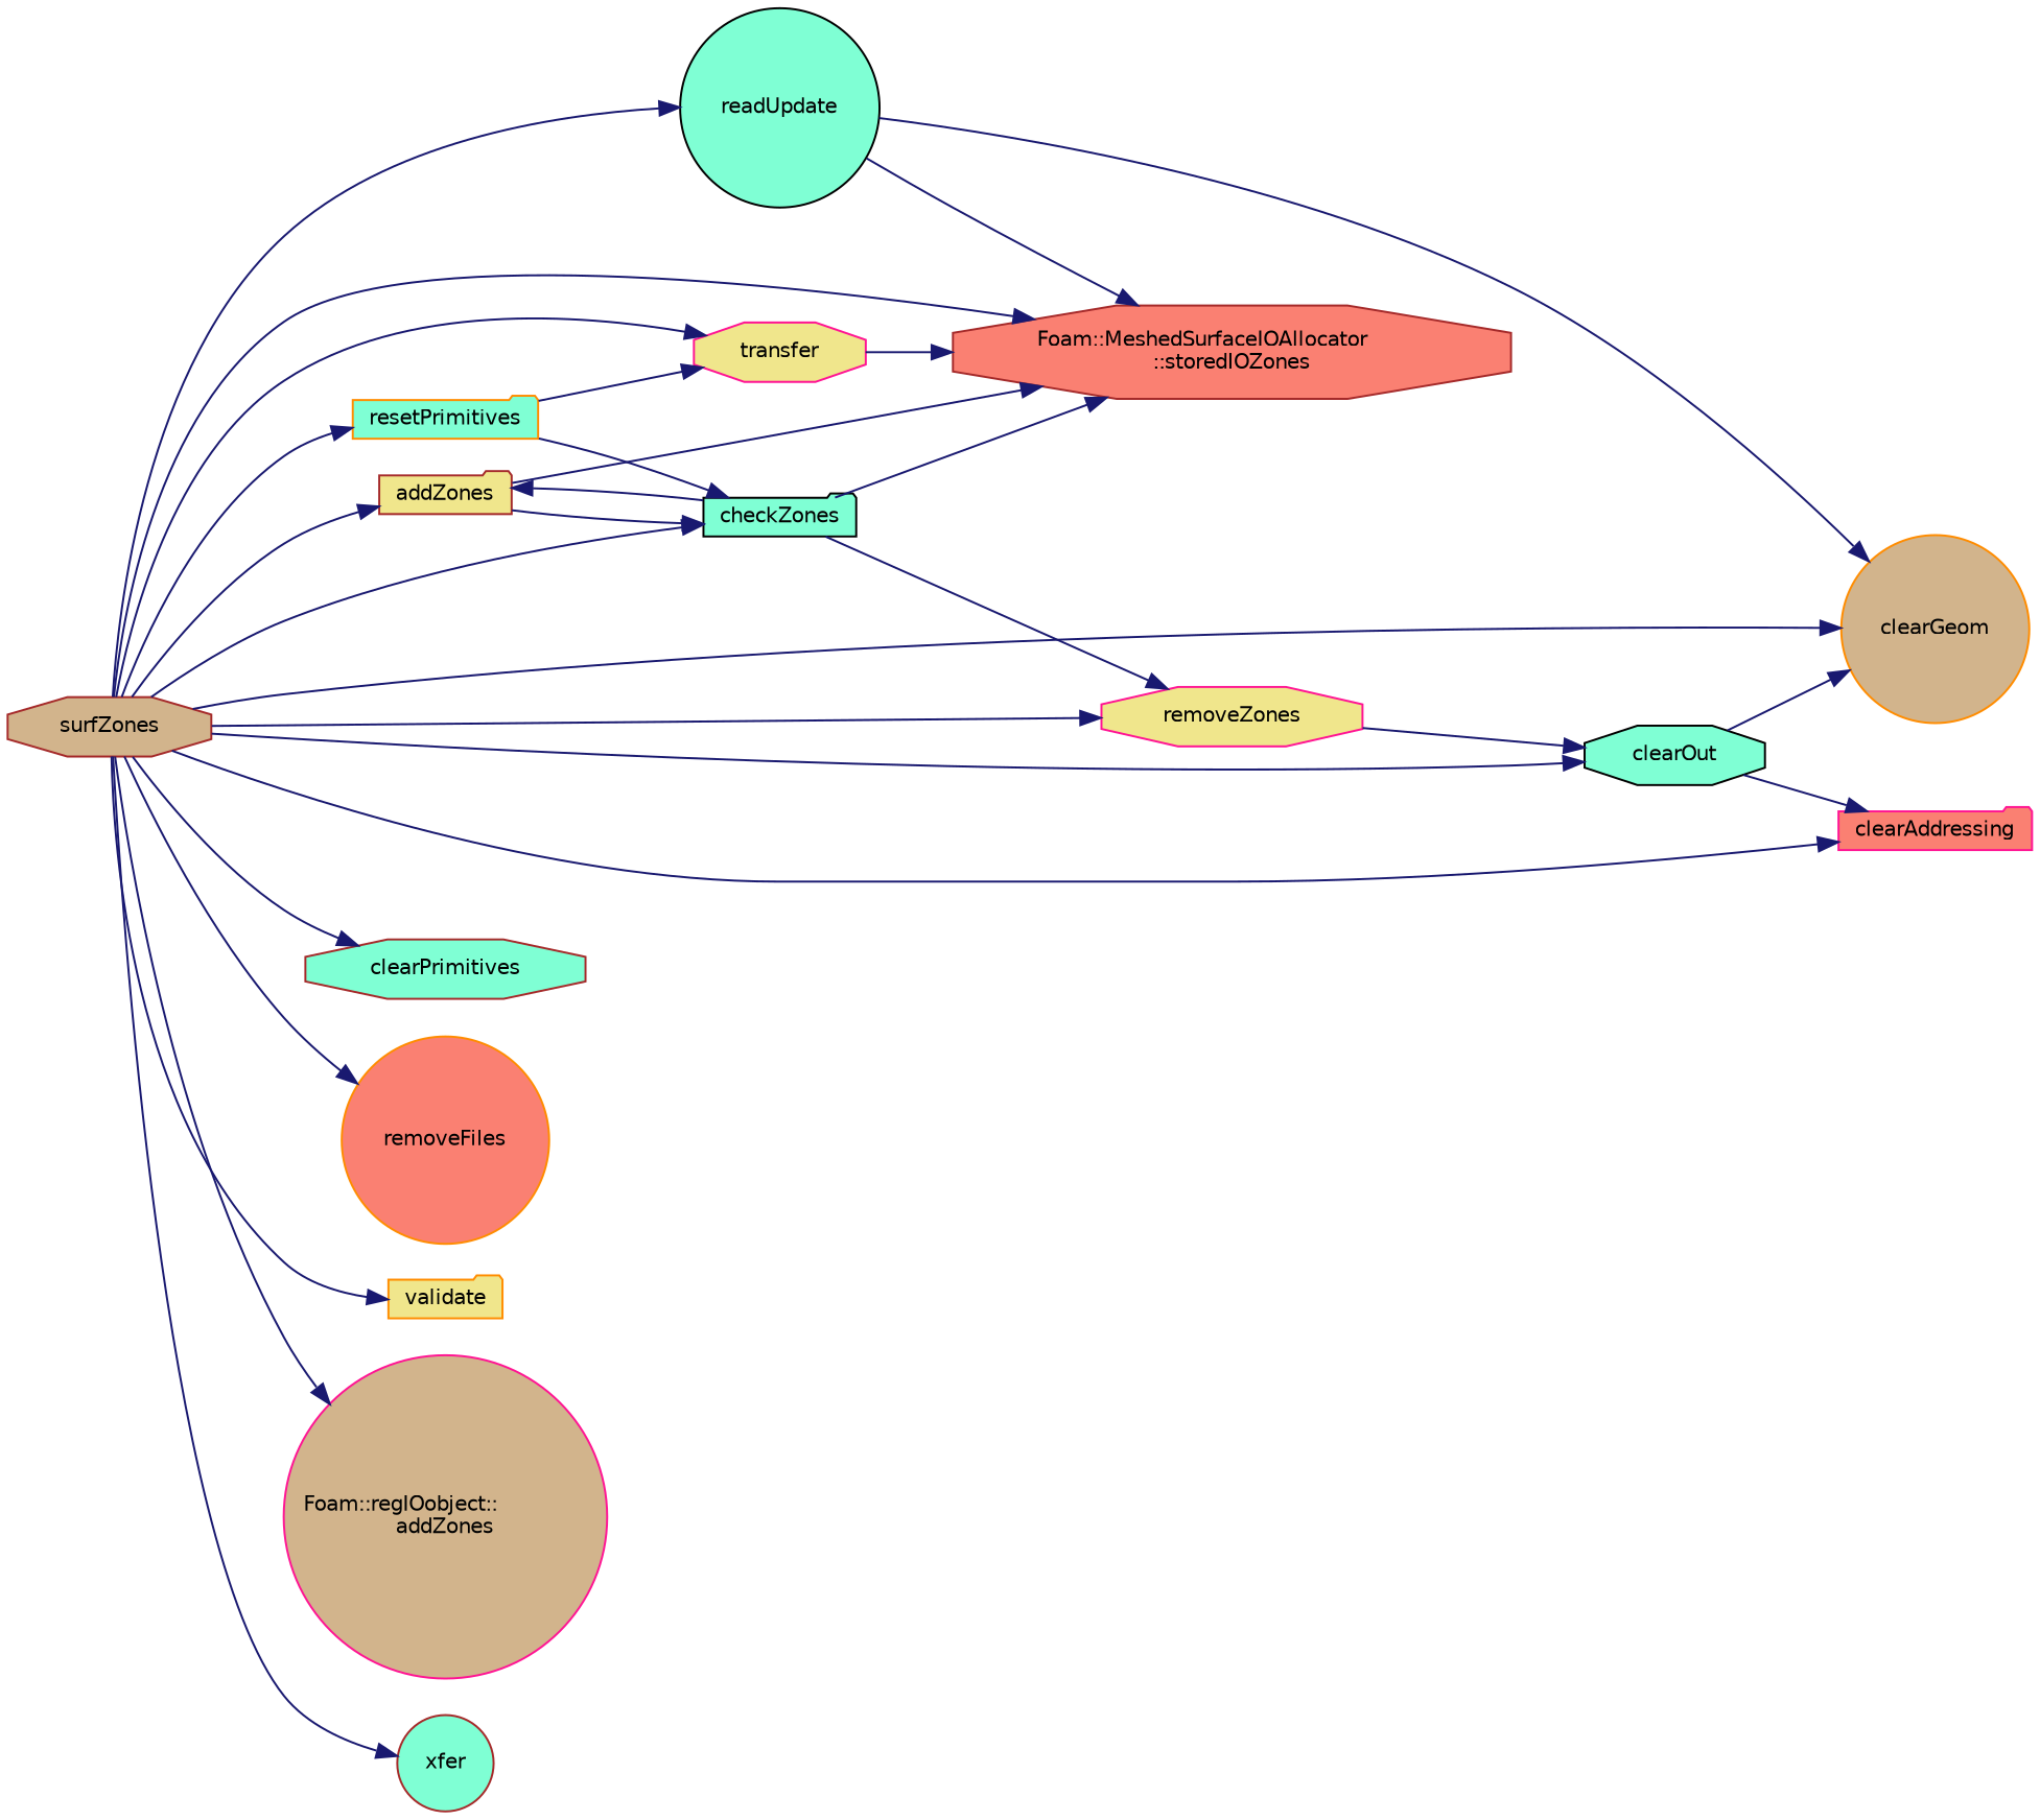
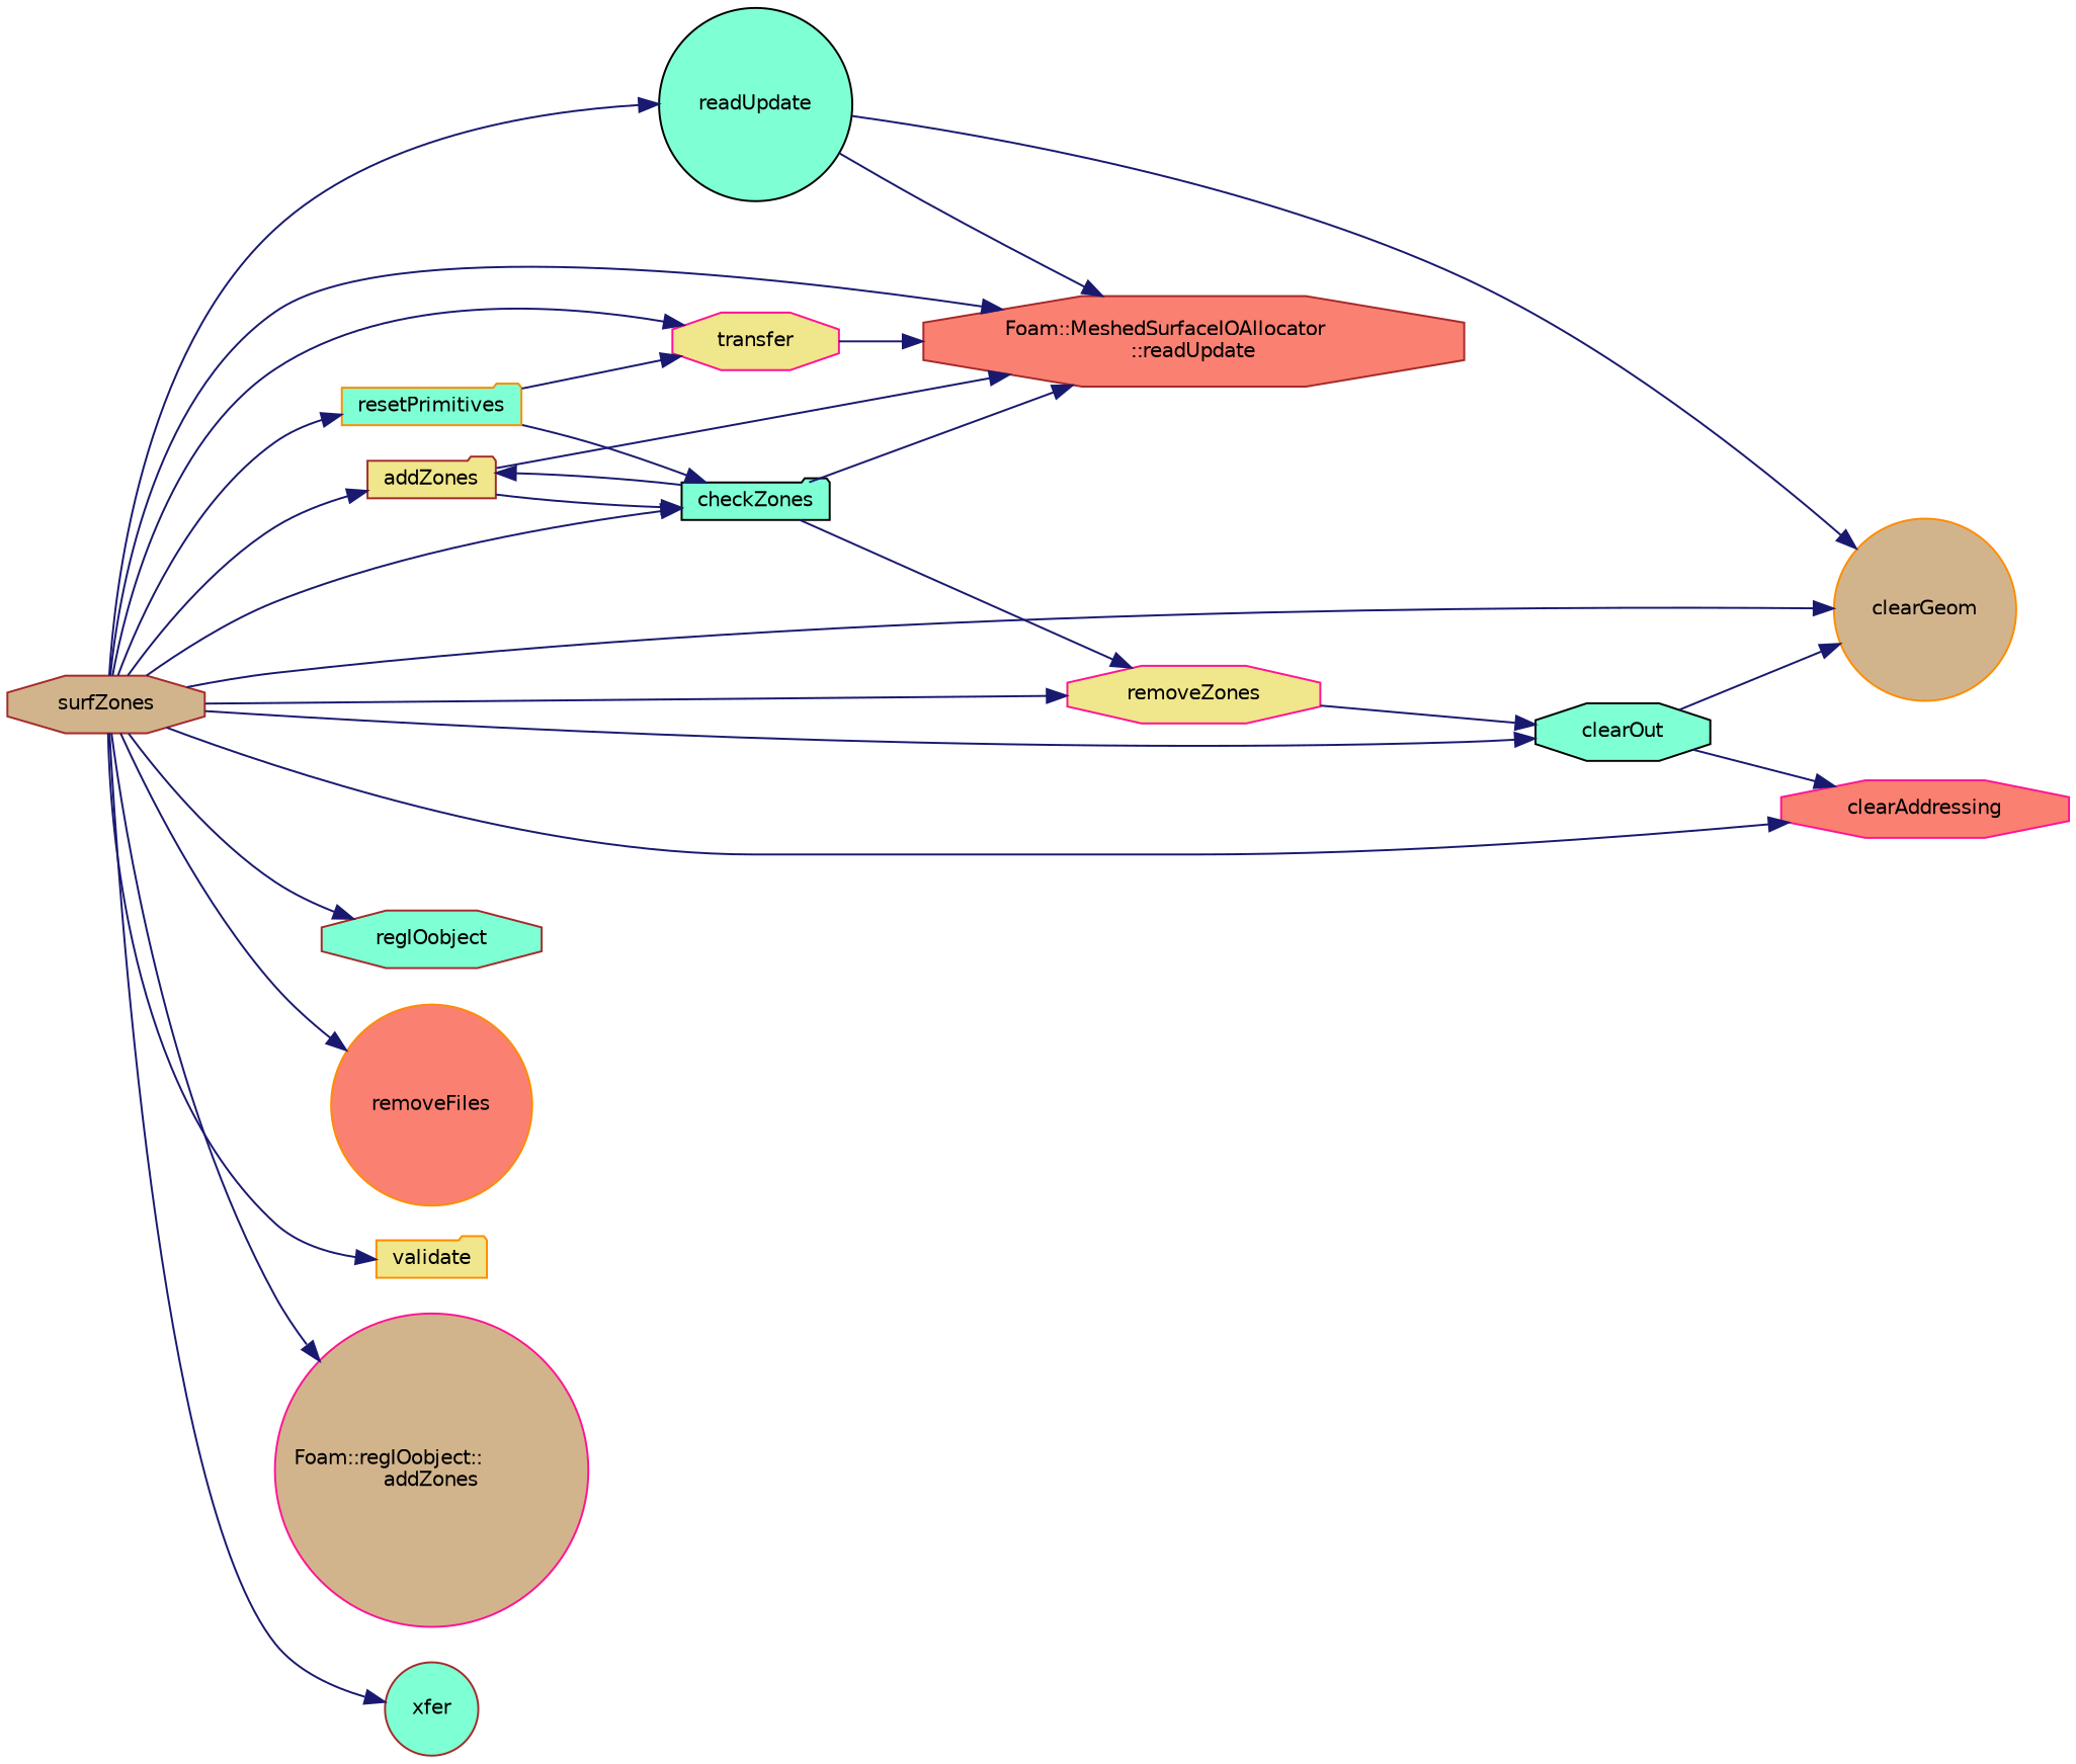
  digraph {
    rankdir=LR
    node [color=brown fillcolor=aquamarine fontname=Helvetica fontsize=10 shape=octagon style=filled]
    edge [color=midnightblue fontname=Helvetica fontsize=10 labelfontname=Helvetica labelfontsize=10 style=solid]
    n1 [fillcolor=tan fontcolor=black height=0.2 label=surfZones width=0.4]
    n2 [fillcolor=khaki height=0.2 label=addZones shape=folder width=0.4]
-   n3 [fillcolor=salmon height=0.2 label="Foam::MeshedSurfaceIOAllocator\l::storedIOZones" width=0.4]
+   n3 [fillcolor=salmon height=0.2 label="Foam::MeshedSurfaceIOAllocator\l::readUpdate" width=0.4]
    n4 [color=black height=0.2 label=checkZones shape=folder width=0.4]
    n5 [color=deeppink fillcolor=khaki height=0.2 label=removeZones width=0.4]
    n6 [color=black height=0.2 label=clearOut width=0.4]
    n7 [color=darkorange fillcolor=tan height=0.2 label=clearGeom shape=circle width=0.4]
-   n8 [color=deeppink fillcolor=salmon height=0.2 label=clearAddressing shape=folder width=0.4]
-   n9 [height=0.2 label=clearPrimitives width=0.4]
+   n8 [color=deeppink fillcolor=salmon height=0.2 label=clearAddressing width=0.4]
+   n9 [height=0.2 label=regIOobject width=0.4]
    n10 [color=black height=0.2 label=readUpdate shape=circle width=0.4]
    n11 [color=darkorange fillcolor=salmon height=0.2 label=removeFiles shape=circle width=0.4]
    n12 [color=darkorange height=0.2 label=resetPrimitives shape=folder width=0.4]
    n13 [color=deeppink fillcolor=khaki height=0.2 label=transfer width=0.4]
    n14 [color=darkorange fillcolor=khaki height=0.2 label=validate shape=folder width=0.4]
    n15 [color=deeppink fillcolor=tan height=0.2 label="Foam::regIOobject::\laddZones" shape=circle width=0.4]
    n16 [height=0.2 label=xfer shape=circle width=0.4]
    n1 -> n2
    n1 -> n3
    n1 -> n4
    n1 -> n5
    n1 -> n6
    n1 -> n7
    n1 -> n8
    n1 -> n9
    n1 -> n10
    n1 -> n11
    n1 -> n12
    n1 -> n13
    n1 -> n14
    n1 -> n15
    n1 -> n16
    n2 -> n3
    n2 -> n4
    n4 -> n2
    n4 -> n3
    n4 -> n5
    n5 -> n6
    n6 -> n7
    n6 -> n8
    n10 -> n3
    n10 -> n7
    n12 -> n4
    n12 -> n13
    n13 -> n3
  }
